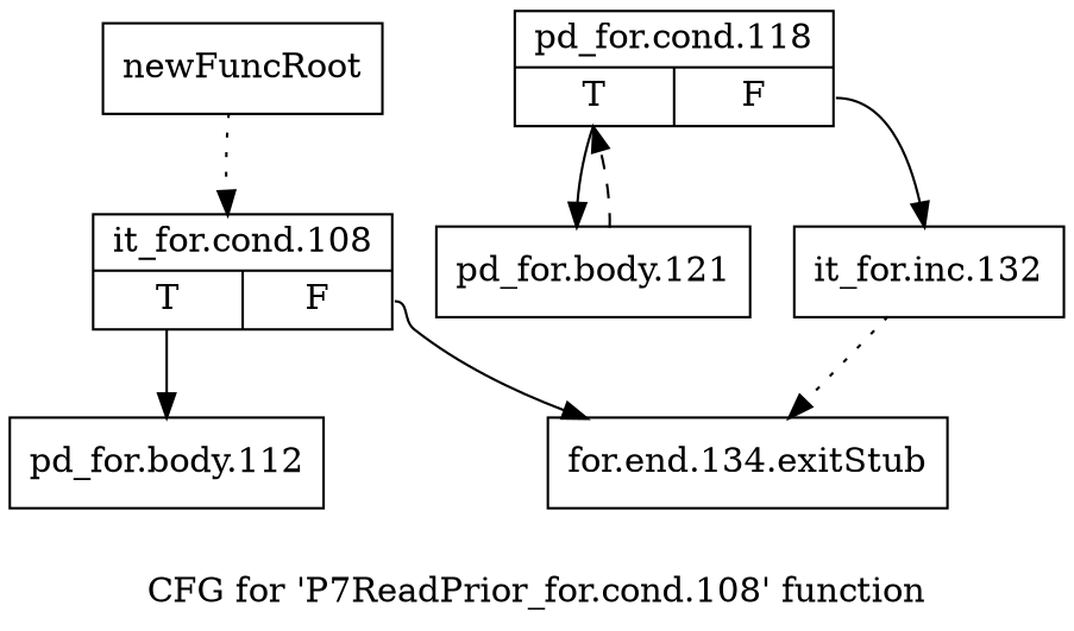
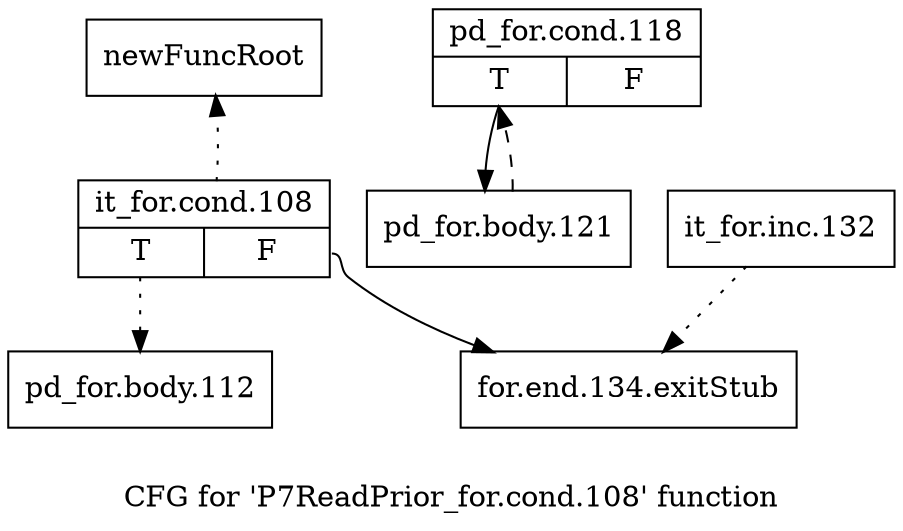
  digraph {
    fontname="DejaVu Serif"
    label="CFG for 'P7ReadPrior_for.cond.108' function"
    node [fontname="DejaVu Serif" shape=record]
    edge [fontname="DejaVu Serif" style=solid]
    n1 [label="{newFuncRoot}"]
    n2 [label="{it_for.cond.108|{<s0>T|<s1>F}}"]
    n3 [label="{for.end.134.exitStub}"]
    n4 [label="{pd_for.body.112}"]
    n5 [label="{pd_for.cond.118|{<s0>T|<s1>F}}"]
    n6 [label="{pd_for.body.121}"]
    n7 [label="{it_for.inc.132}"]
-   n1 -> n2 [style=dotted]
+   n2 -> n1 [style=dotted]
    n2 -> n3 [tailport=s1]
-   n2 -> n4 [tailport=s0]
+   n2 -> n4 [style=dotted tailport=s0]
    n5 -> n6 [tailport=s0]
-   n5 -> n7 [tailport=s1]
    n6 -> n5 [style=dashed]
    n7 -> n3 [style=dotted]
  }
